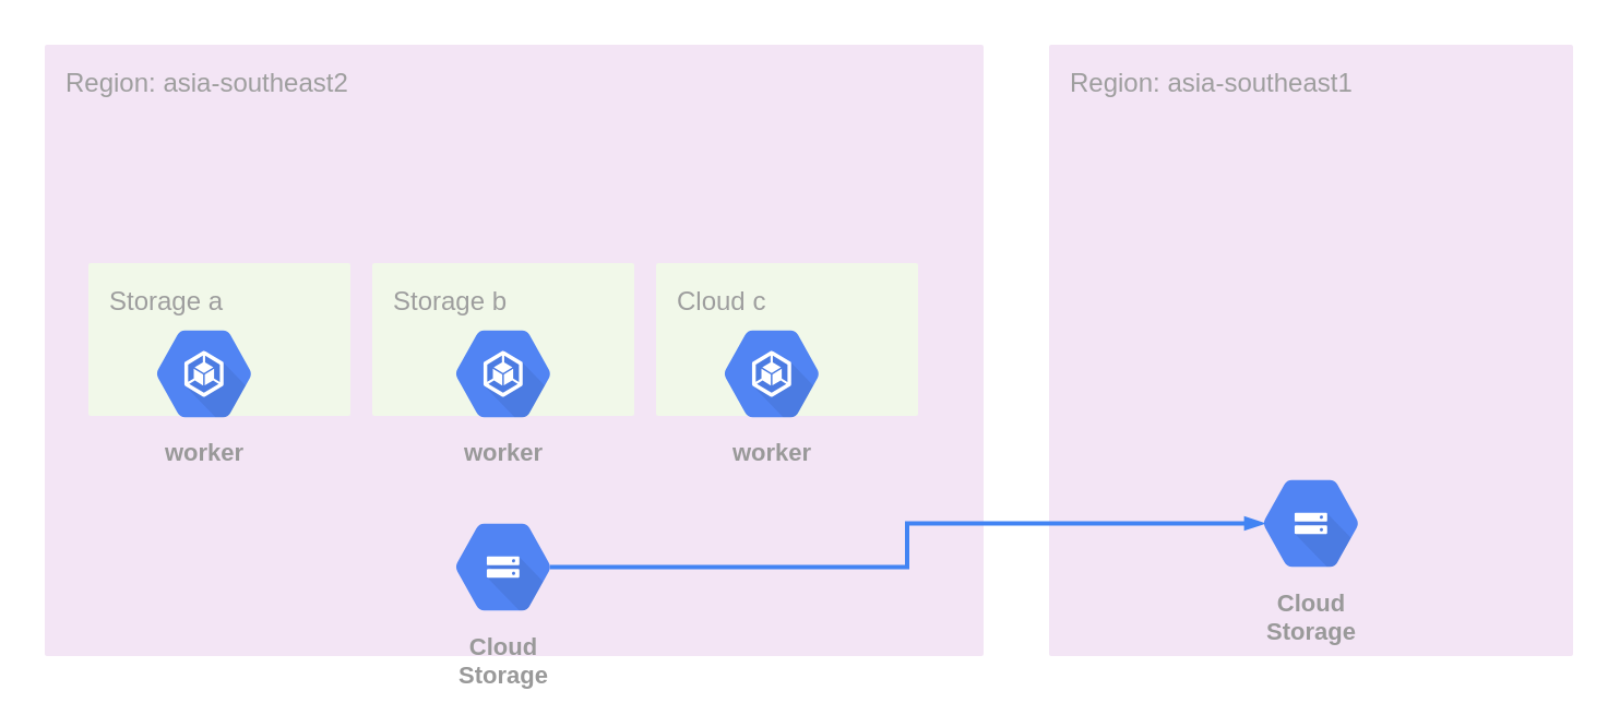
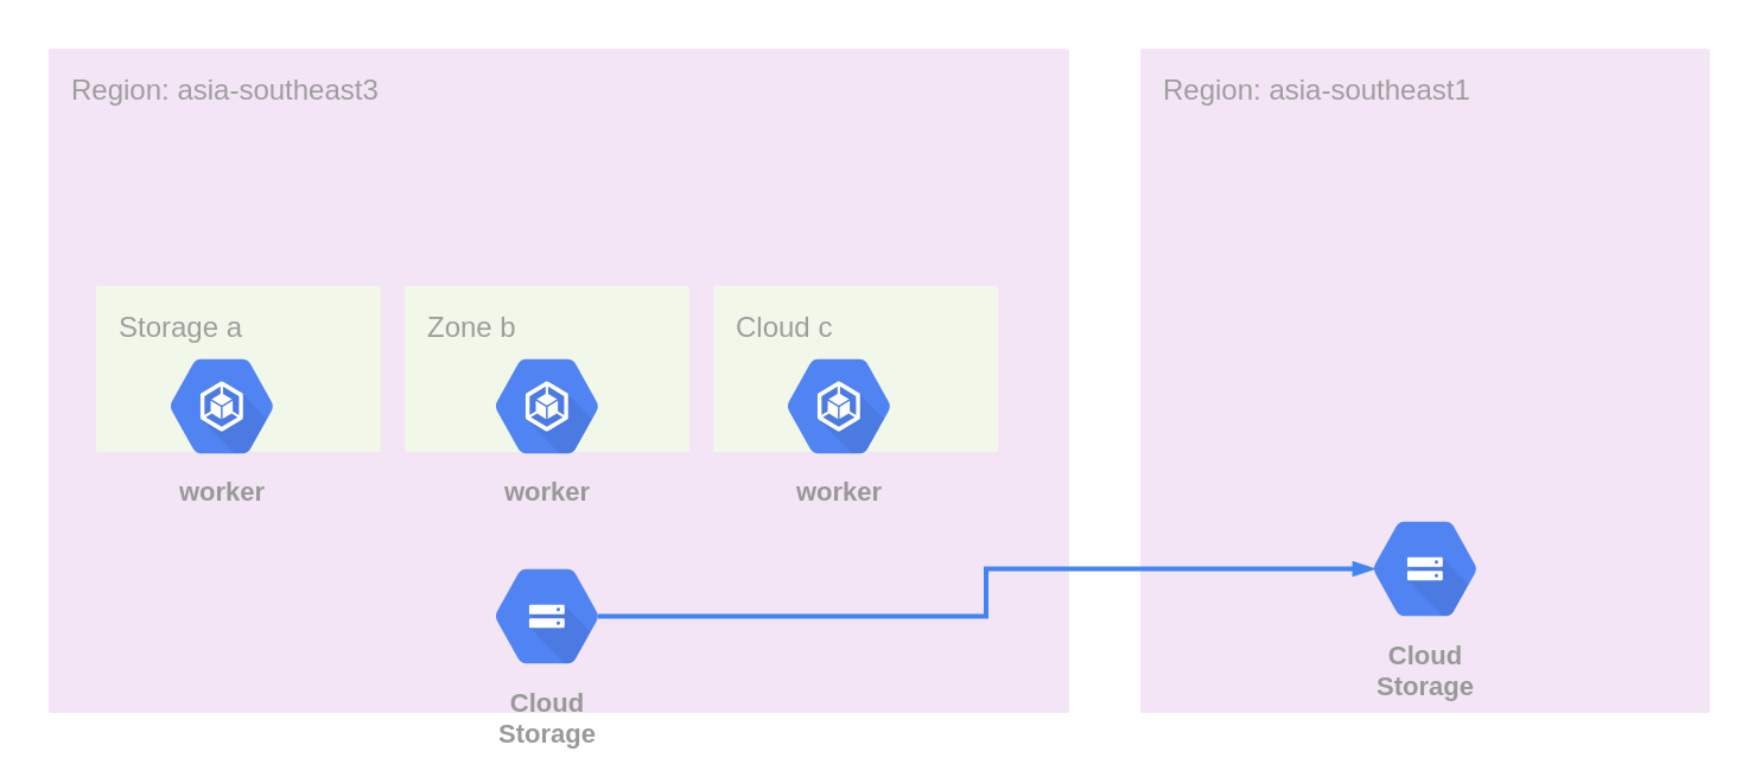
  <mxCell id="0" />
  <mxCell id="1" parent="0" />
- <mxCell id="2" value="Region: asia-southeast2" style="points=[[0,0,0],[0.25,0,0],[0.5,0,0],[0.75,0,0],[1,0,0],[1,0.25,0],[1,0.5,0],[1,0.75,0],[1,1,0],[0.75,1,0],[0.5,1,0],[0.25,1,0],[0,1,0],[0,0.75,0],[0,0.5,0],[0,0.25,0]];rounded=1;absoluteArcSize=1;arcSize=2;html=1;strokeColor=none;gradientColor=none;shadow=0;dashed=0;fontSize=12;fontColor=#9E9E9E;align=left;verticalAlign=top;spacing=10;spacingTop=-4;fillColor=#F3E5F5;" parent="1" vertex="1"><mxGeometry x="20" y="20" width="430" height="280" as="geometry" /></mxCell>
+ <mxCell id="2" value="Region: asia-southeast3" style="points=[[0,0,0],[0.25,0,0],[0.5,0,0],[0.75,0,0],[1,0,0],[1,0.25,0],[1,0.5,0],[1,0.75,0],[1,1,0],[0.75,1,0],[0.5,1,0],[0.25,1,0],[0,1,0],[0,0.75,0],[0,0.5,0],[0,0.25,0]];rounded=1;absoluteArcSize=1;arcSize=2;html=1;strokeColor=none;gradientColor=none;shadow=0;dashed=0;fontSize=12;fontColor=#9E9E9E;align=left;verticalAlign=top;spacing=10;spacingTop=-4;fillColor=#F3E5F5;" parent="1" vertex="1"><mxGeometry x="20" y="20" width="430" height="280" as="geometry" /></mxCell>
  <mxCell id="3" value="Storage a" style="points=[[0,0,0],[0.25,0,0],[0.5,0,0],[0.75,0,0],[1,0,0],[1,0.25,0],[1,0.5,0],[1,0.75,0],[1,1,0],[0.75,1,0],[0.5,1,0],[0.25,1,0],[0,1,0],[0,0.75,0],[0,0.5,0],[0,0.25,0]];rounded=1;absoluteArcSize=1;arcSize=2;html=1;strokeColor=none;gradientColor=none;shadow=0;dashed=0;fontSize=12;fontColor=#9E9E9E;align=left;verticalAlign=top;spacing=10;spacingTop=-4;fillColor=#F1F8E9;" parent="1" vertex="1"><mxGeometry x="40" y="120" width="120" height="70" as="geometry" /></mxCell>
- <mxCell id="4" value="Storage b" style="points=[[0,0,0],[0.25,0,0],[0.5,0,0],[0.75,0,0],[1,0,0],[1,0.25,0],[1,0.5,0],[1,0.75,0],[1,1,0],[0.75,1,0],[0.5,1,0],[0.25,1,0],[0,1,0],[0,0.75,0],[0,0.5,0],[0,0.25,0]];rounded=1;absoluteArcSize=1;arcSize=2;html=1;strokeColor=none;gradientColor=none;shadow=0;dashed=0;fontSize=12;fontColor=#9E9E9E;align=left;verticalAlign=top;spacing=10;spacingTop=-4;fillColor=#F1F8E9;" parent="1" vertex="1"><mxGeometry x="170" y="120" width="120" height="70" as="geometry" /></mxCell>
+ <mxCell id="4" value="Zone b" style="points=[[0,0,0],[0.25,0,0],[0.5,0,0],[0.75,0,0],[1,0,0],[1,0.25,0],[1,0.5,0],[1,0.75,0],[1,1,0],[0.75,1,0],[0.5,1,0],[0.25,1,0],[0,1,0],[0,0.75,0],[0,0.5,0],[0,0.25,0]];rounded=1;absoluteArcSize=1;arcSize=2;html=1;strokeColor=none;gradientColor=none;shadow=0;dashed=0;fontSize=12;fontColor=#9E9E9E;align=left;verticalAlign=top;spacing=10;spacingTop=-4;fillColor=#F1F8E9;" parent="1" vertex="1"><mxGeometry x="170" y="120" width="120" height="70" as="geometry" /></mxCell>
  <mxCell id="5" value="Cloud c" style="points=[[0,0,0],[0.25,0,0],[0.5,0,0],[0.75,0,0],[1,0,0],[1,0.25,0],[1,0.5,0],[1,0.75,0],[1,1,0],[0.75,1,0],[0.5,1,0],[0.25,1,0],[0,1,0],[0,0.75,0],[0,0.5,0],[0,0.25,0]];rounded=1;absoluteArcSize=1;arcSize=2;html=1;strokeColor=none;gradientColor=none;shadow=0;dashed=0;fontSize=12;fontColor=#9E9E9E;align=left;verticalAlign=top;spacing=10;spacingTop=-4;fillColor=#F1F8E9;" parent="1" vertex="1"><mxGeometry x="300" y="120" width="120" height="70" as="geometry" /></mxCell>
  <mxCell id="6" value="worker" style="html=1;fillColor=#5184F3;strokeColor=none;verticalAlign=top;labelPosition=center;verticalLabelPosition=bottom;align=center;spacingTop=-6;fontSize=11;fontStyle=1;fontColor=#999999;shape=mxgraph.gcp2.hexIcon;prIcon=container_engine" parent="1" vertex="1"><mxGeometry x="60" y="141.5" width="66" height="58.5" as="geometry" /></mxCell>
  <mxCell id="7" value="worker" style="html=1;fillColor=#5184F3;strokeColor=none;verticalAlign=top;labelPosition=center;verticalLabelPosition=bottom;align=center;spacingTop=-6;fontSize=11;fontStyle=1;fontColor=#999999;shape=mxgraph.gcp2.hexIcon;prIcon=container_engine" parent="1" vertex="1"><mxGeometry x="197" y="141.5" width="66" height="58.5" as="geometry" /></mxCell>
  <mxCell id="8" value="worker" style="html=1;fillColor=#5184F3;strokeColor=none;verticalAlign=top;labelPosition=center;verticalLabelPosition=bottom;align=center;spacingTop=-6;fontSize=11;fontStyle=1;fontColor=#999999;shape=mxgraph.gcp2.hexIcon;prIcon=container_engine" parent="1" vertex="1"><mxGeometry x="320" y="141.5" width="66" height="58.5" as="geometry" /></mxCell>
  <mxCell id="9" value="Cloud&#10;Storage" style="html=1;fillColor=#5184F3;strokeColor=none;verticalAlign=top;labelPosition=center;verticalLabelPosition=bottom;align=center;spacingTop=-6;fontSize=11;fontStyle=1;fontColor=#999999;shape=mxgraph.gcp2.hexIcon;prIcon=cloud_storage" parent="1" vertex="1"><mxGeometry x="197" y="230" width="66" height="58.5" as="geometry" /></mxCell>
  <mxCell id="10" value="Region: asia-southeast1" style="points=[[0,0,0],[0.25,0,0],[0.5,0,0],[0.75,0,0],[1,0,0],[1,0.25,0],[1,0.5,0],[1,0.75,0],[1,1,0],[0.75,1,0],[0.5,1,0],[0.25,1,0],[0,1,0],[0,0.75,0],[0,0.5,0],[0,0.25,0]];rounded=1;absoluteArcSize=1;arcSize=2;html=1;strokeColor=none;gradientColor=none;shadow=0;dashed=0;fontSize=12;fontColor=#9E9E9E;align=left;verticalAlign=top;spacing=10;spacingTop=-4;fillColor=#F3E5F5;" parent="1" vertex="1"><mxGeometry x="480" y="20" width="240" height="280" as="geometry" /></mxCell>
  <mxCell id="11" value="Cloud&#10;Storage" style="html=1;fillColor=#5184F3;strokeColor=none;verticalAlign=top;labelPosition=center;verticalLabelPosition=bottom;align=center;spacingTop=-6;fontSize=11;fontStyle=1;fontColor=#999999;shape=mxgraph.gcp2.hexIcon;prIcon=cloud_storage" parent="1" vertex="1"><mxGeometry x="567" y="210" width="66" height="58.5" as="geometry" /></mxCell>
  <mxCell id="12" value="" style="edgeStyle=orthogonalEdgeStyle;fontSize=12;html=1;endArrow=blockThin;endFill=1;rounded=0;strokeWidth=2;endSize=4;startSize=4;dashed=0;strokeColor=#4284F3;entryX=0.175;entryY=0.5;entryDx=0;entryDy=0;entryPerimeter=0;exitX=0.825;exitY=0.5;exitDx=0;exitDy=0;exitPerimeter=0;" parent="1" source="9" target="11" edge="1"><mxGeometry width="100" relative="1" as="geometry"><mxPoint x="170" y="320" as="sourcePoint" /><mxPoint x="270" y="320" as="targetPoint" /></mxGeometry></mxCell>
